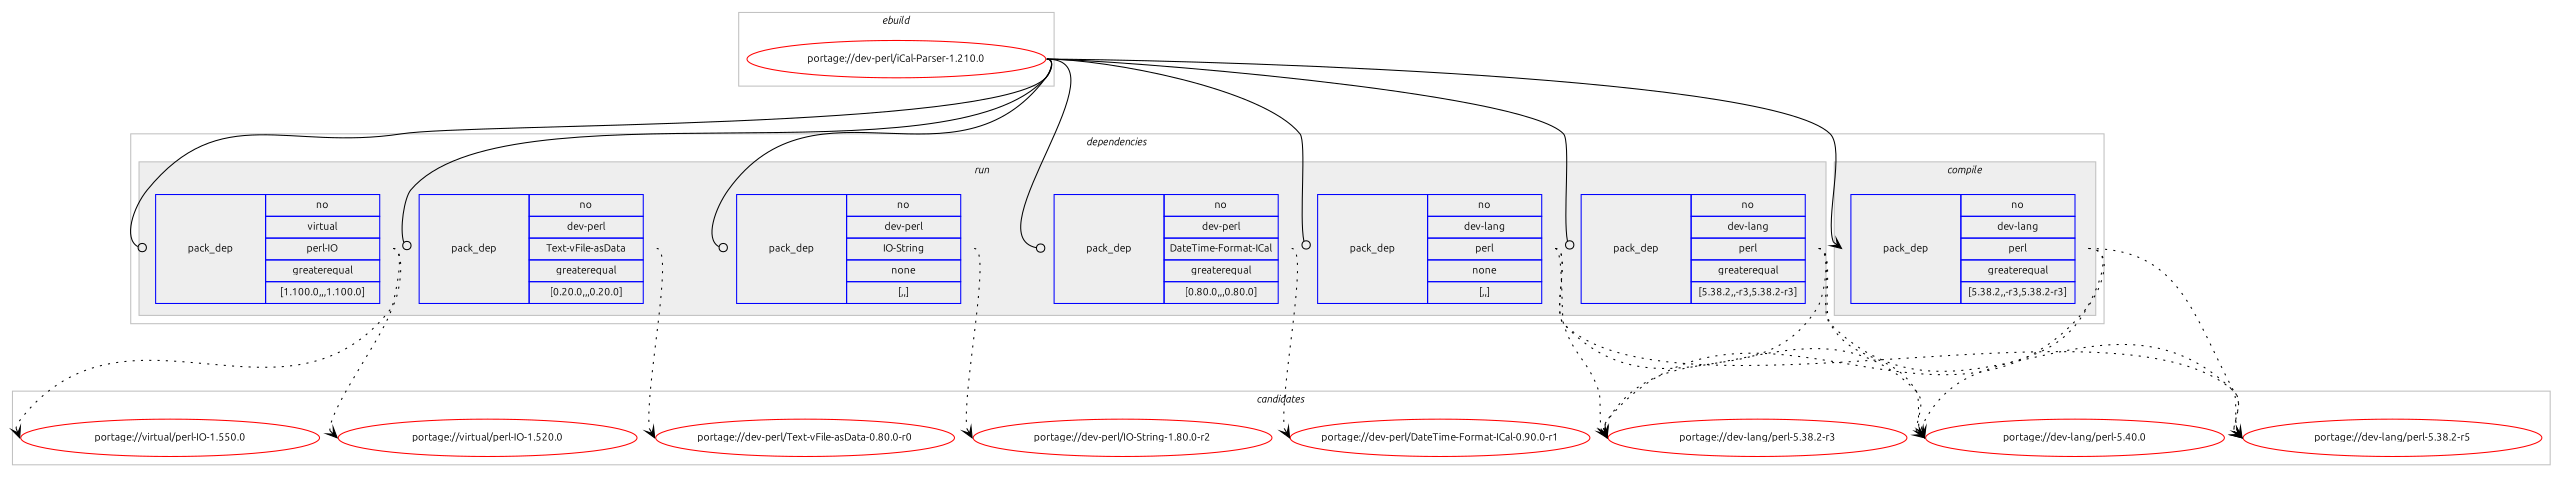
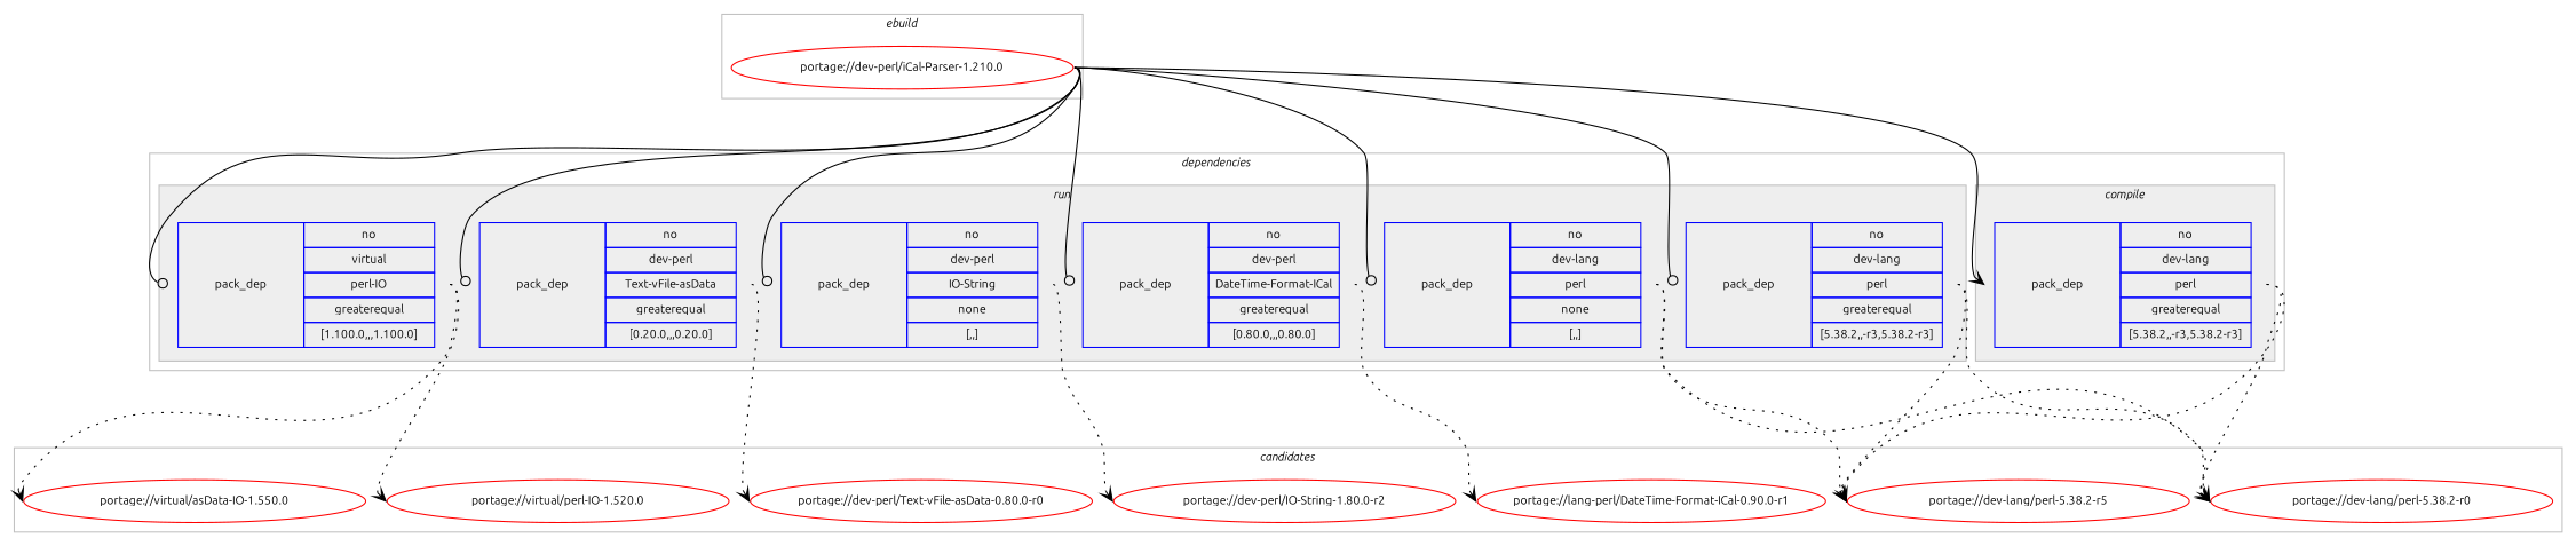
  digraph {
    compound=true
    concentrate=true
    fontname=Ubuntu
    fontsize=10
    newrank=true
    rankdir=TB
    ranksep=1.5
    node [color=red fontname=Ubuntu fontsize=10]
    edge [arrowhead=vee fontname=Ubuntu headport=w style=dotted tailport=e weight=100]
    n1 [label="portage://dev-perl/iCal-Parser-1.210.0" width=4]
    n2 [color=blue label=<<TABLE BORDER="0" CELLBORDER="1" CELLSPACING="0" CELLPADDING="4" WIDTH="220"><TR><TD ROWSPAN="6" CELLPADDING="30">pack_dep</TD></TR><TR><TD WIDTH="110">no</TD></TR><TR><TD>dev-lang</TD></TR><TR><TD>perl</TD></TR><TR><TD>greaterequal</TD></TR><TR><TD>[5.38.2,,-r3,5.38.2-r3]</TD></TR></TABLE>> shape=none]
    n3 [color=blue label=<<TABLE BORDER="0" CELLBORDER="1" CELLSPACING="0" CELLPADDING="4" WIDTH="220"><TR><TD ROWSPAN="6" CELLPADDING="30">pack_dep</TD></TR><TR><TD WIDTH="110">no</TD></TR><TR><TD>dev-lang</TD></TR><TR><TD>perl</TD></TR><TR><TD>greaterequal</TD></TR><TR><TD>[5.38.2,,-r3,5.38.2-r3]</TD></TR></TABLE>> shape=none]
    n4 [color=blue label=<<TABLE BORDER="0" CELLBORDER="1" CELLSPACING="0" CELLPADDING="4" WIDTH="220"><TR><TD ROWSPAN="6" CELLPADDING="30">pack_dep</TD></TR><TR><TD WIDTH="110">no</TD></TR><TR><TD>dev-lang</TD></TR><TR><TD>perl</TD></TR><TR><TD>none</TD></TR><TR><TD>[,,]</TD></TR></TABLE>> shape=none]
    n5 [color=blue label=<<TABLE BORDER="0" CELLBORDER="1" CELLSPACING="0" CELLPADDING="4" WIDTH="220"><TR><TD ROWSPAN="6" CELLPADDING="30">pack_dep</TD></TR><TR><TD WIDTH="110">no</TD></TR><TR><TD>dev-perl</TD></TR><TR><TD>DateTime-Format-ICal</TD></TR><TR><TD>greaterequal</TD></TR><TR><TD>[0.80.0,,,0.80.0]</TD></TR></TABLE>> shape=none]
    n6 [color=blue label=<<TABLE BORDER="0" CELLBORDER="1" CELLSPACING="0" CELLPADDING="4" WIDTH="220"><TR><TD ROWSPAN="6" CELLPADDING="30">pack_dep</TD></TR><TR><TD WIDTH="110">no</TD></TR><TR><TD>dev-perl</TD></TR><TR><TD>IO-String</TD></TR><TR><TD>none</TD></TR><TR><TD>[,,]</TD></TR></TABLE>> shape=none]
    n7 [color=blue label=<<TABLE BORDER="0" CELLBORDER="1" CELLSPACING="0" CELLPADDING="4" WIDTH="220"><TR><TD ROWSPAN="6" CELLPADDING="30">pack_dep</TD></TR><TR><TD WIDTH="110">no</TD></TR><TR><TD>dev-perl</TD></TR><TR><TD>Text-vFile-asData</TD></TR><TR><TD>greaterequal</TD></TR><TR><TD>[0.20.0,,,0.20.0]</TD></TR></TABLE>> shape=none]
    n8 [color=blue label=<<TABLE BORDER="0" CELLBORDER="1" CELLSPACING="0" CELLPADDING="4" WIDTH="220"><TR><TD ROWSPAN="6" CELLPADDING="30">pack_dep</TD></TR><TR><TD WIDTH="110">no</TD></TR><TR><TD>virtual</TD></TR><TR><TD>perl-IO</TD></TR><TR><TD>greaterequal</TD></TR><TR><TD>[1.100.0,,,1.100.0]</TD></TR></TABLE>> shape=none]
-   n9 [label="portage://dev-lang/perl-5.38.2-r3" width=4]
+   n9 [label="portage://dev-lang/perl-5.38.2-r0" width=4]
    n10 [label="portage://dev-lang/perl-5.38.2-r5" width=4]
-   n11 [label="portage://dev-lang/perl-5.40.0" width=4]
-   n12 [label="portage://dev-perl/DateTime-Format-ICal-0.90.0-r1" width=4]
+   n12 [label="portage://lang-perl/DateTime-Format-ICal-0.90.0-r1" width=4]
    n13 [label="portage://dev-perl/IO-String-1.80.0-r2" width=4]
    n14 [label="portage://dev-perl/Text-vFile-asData-0.80.0-r0" width=4]
    n15 [label="portage://virtual/perl-IO-1.520.0" width=4]
-   n16 [label="portage://virtual/perl-IO-1.550.0" width=4]
+   n16 [label="portage://virtual/asData-IO-1.550.0" width=4]
    subgraph cluster_1 {
      color=gray
      label=<<i>ebuild</i>>
      rank=same
      n1
    }
    subgraph cluster_2 {
      color=gray
      label=<<i>dependencies</i>>
      subgraph cluster_3 {
        color=gray
        fillcolor="#eeeeee"
        label=<<i>compile</i>>
        style=filled
        subgraph sub_4 {
          color=gray
          fillcolor="#eeeeee"
          label=<<i>compile</i>>
          style=filled
          n2
        }
      }
      subgraph cluster_5 {
        color=gray
        fillcolor="#eeeeee"
        label=<<i>compile and run</i>>
        style=filled
      }
      subgraph cluster_6 {
        color=gray
        fillcolor="#eeeeee"
        label=<<i>run</i>>
        style=filled
        subgraph sub_7 {
          color=gray
          fillcolor="#eeeeee"
          label=<<i>run</i>>
          style=filled
          n3
        }
        subgraph sub_8 {
          color=gray
          fillcolor="#eeeeee"
          label=<<i>run</i>>
          style=filled
          n4
        }
        subgraph sub_9 {
          color=gray
          fillcolor="#eeeeee"
          label=<<i>run</i>>
          style=filled
          n5
        }
        subgraph sub_10 {
          color=gray
          fillcolor="#eeeeee"
          label=<<i>run</i>>
          style=filled
          n6
        }
        subgraph sub_11 {
          color=gray
          fillcolor="#eeeeee"
          label=<<i>run</i>>
          style=filled
          n7
        }
        subgraph sub_12 {
          color=gray
          fillcolor="#eeeeee"
          label=<<i>run</i>>
          style=filled
          n8
        }
      }
    }
    subgraph cluster_13 {
      color=gray
      label=<<i>candidates</i>>
      rank=same
      subgraph sub_14 {
        color=black
        label=<<i>candidates</i>>
        nodesep=1
        rank=same
        n9
        n10
-       n11
      }
      subgraph sub_15 {
        color=black
        label=<<i>candidates</i>>
        nodesep=1
        rank=same
        n9
        n10
-       n11
      }
      subgraph sub_16 {
        color=black
        label=<<i>candidates</i>>
        nodesep=1
        rank=same
        n9
        n10
-       n11
      }
      subgraph sub_17 {
        color=black
        label=<<i>candidates</i>>
        nodesep=1
        rank=same
        n12
      }
      subgraph sub_18 {
        color=black
        label=<<i>candidates</i>>
        nodesep=1
        rank=same
        n13
      }
      subgraph sub_19 {
        color=black
        label=<<i>candidates</i>>
        nodesep=1
        rank=same
        n14
      }
      subgraph sub_20 {
        color=black
        label=<<i>candidates</i>>
        nodesep=1
        rank=same
        n15
        n16
      }
    }
    n1 -> n2 [style=solid weight=20]
    n1 -> n3 [arrowhead=odot style=solid weight=20]
    n1 -> n4 [arrowhead=odot style=solid weight=20]
    n1 -> n5 [arrowhead=odot style=solid weight=20]
    n1 -> n6 [arrowhead=odot style=solid weight=20]
    n1 -> n7 [arrowhead=odot style=solid weight=20]
    n1 -> n8 [arrowhead=odot style=solid weight=20]
    n2 -> n9
    n2 -> n10
-   n2 -> n11
    n3 -> n9
    n3 -> n10
-   n3 -> n11
    n4 -> n9
    n4 -> n10
-   n4 -> n11
    n5 -> n12
    n6 -> n13
    n7 -> n14
    n8 -> n15
    n8 -> n16
  }
